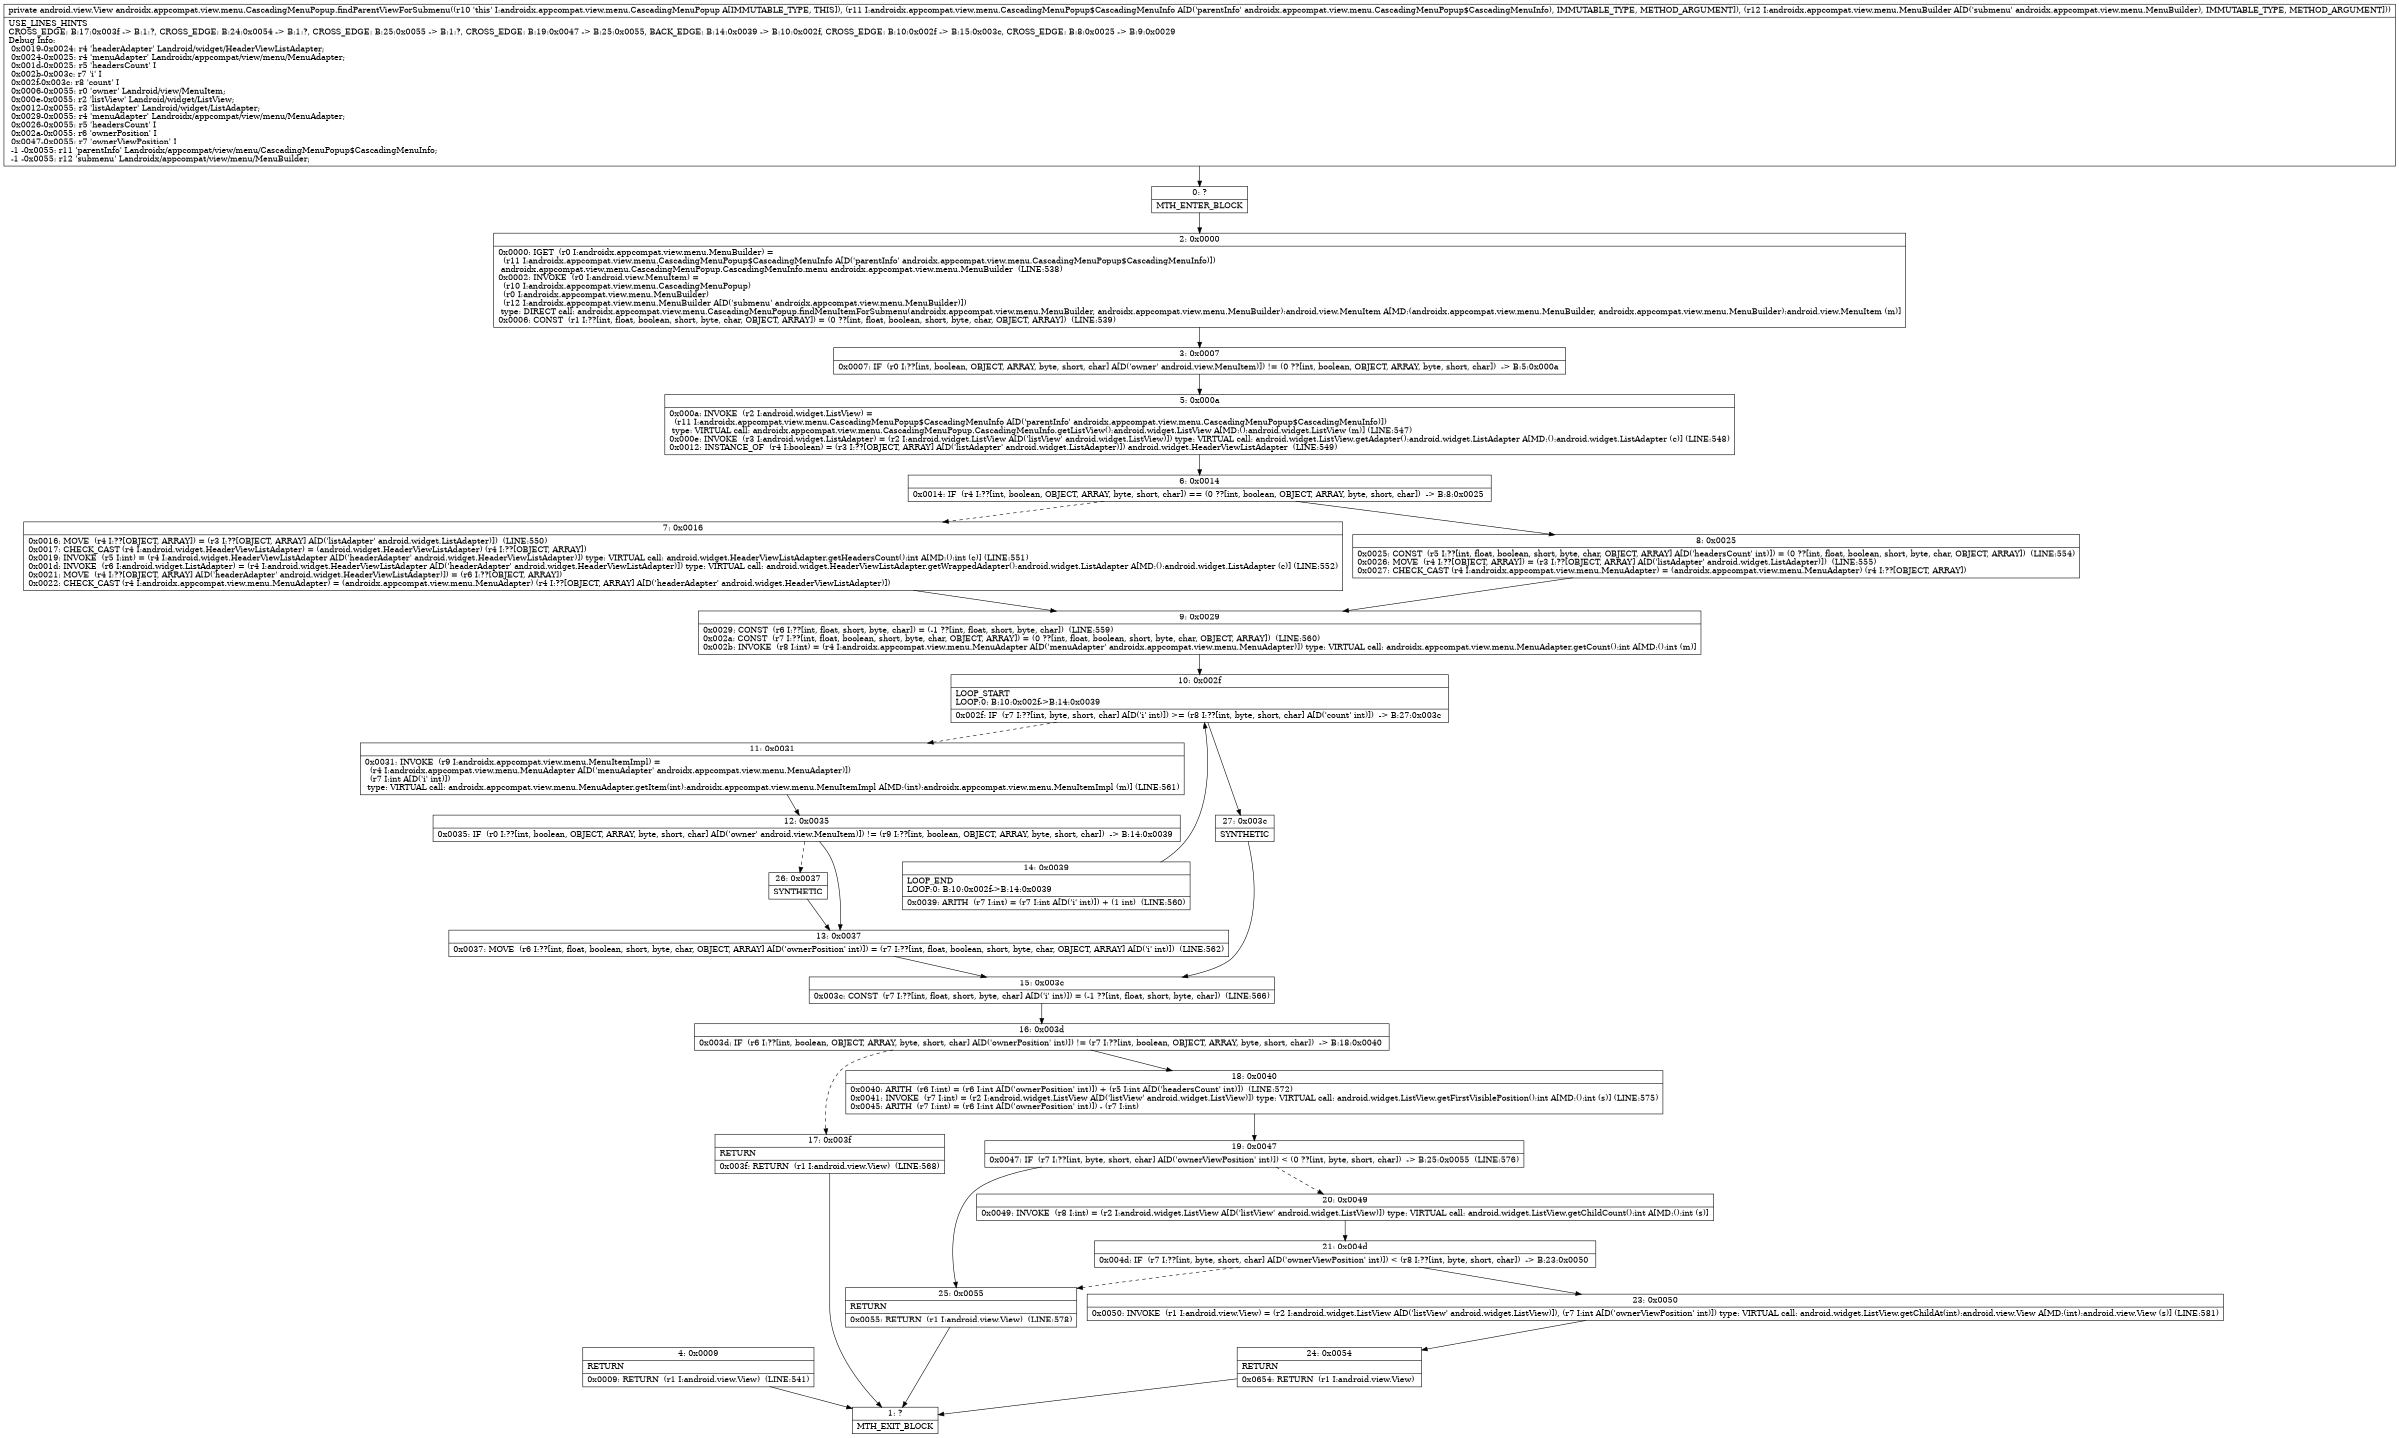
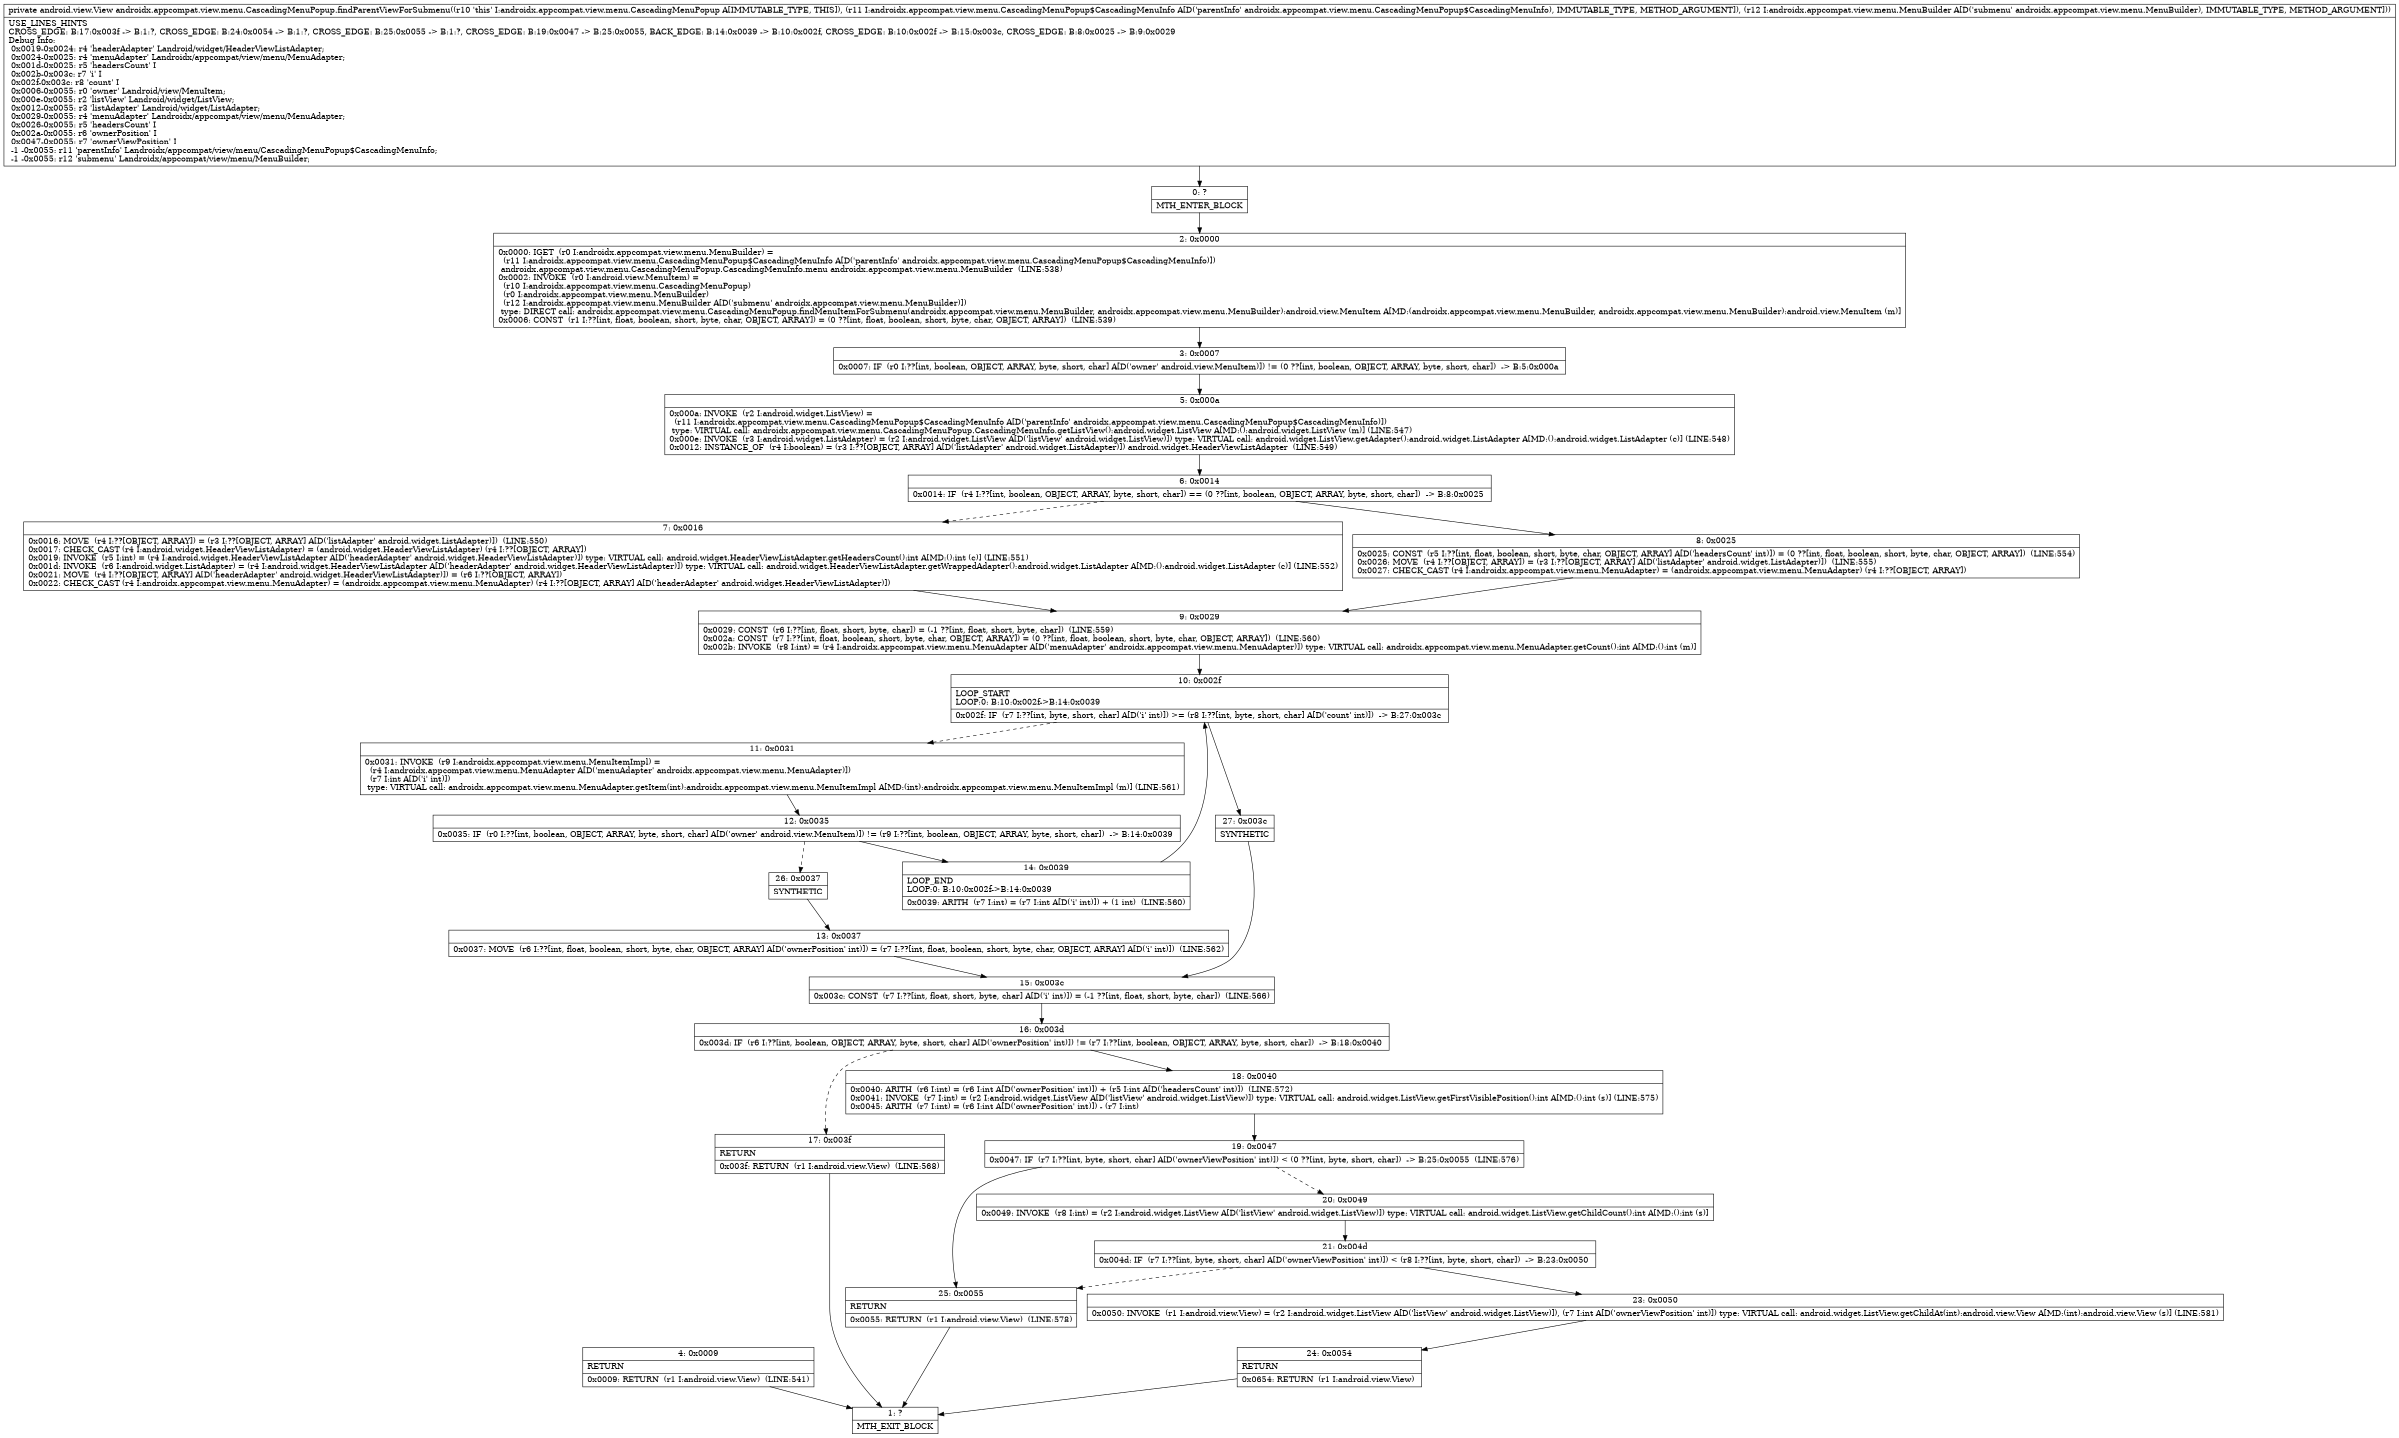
  digraph {
    node [shape=record]
    n1 [label="{0\:\ ?|MTH_ENTER_BLOCK\l}"]
    n2 [label="{2\:\ 0x0000|0x0000: IGET  (r0 I:androidx.appcompat.view.menu.MenuBuilder) = \l  (r11 I:androidx.appcompat.view.menu.CascadingMenuPopup$CascadingMenuInfo A[D('parentInfo' androidx.appcompat.view.menu.CascadingMenuPopup$CascadingMenuInfo)])\l androidx.appcompat.view.menu.CascadingMenuPopup.CascadingMenuInfo.menu androidx.appcompat.view.menu.MenuBuilder  (LINE:538)\l0x0002: INVOKE  (r0 I:android.view.MenuItem) = \l  (r10 I:androidx.appcompat.view.menu.CascadingMenuPopup)\l  (r0 I:androidx.appcompat.view.menu.MenuBuilder)\l  (r12 I:androidx.appcompat.view.menu.MenuBuilder A[D('submenu' androidx.appcompat.view.menu.MenuBuilder)])\l type: DIRECT call: androidx.appcompat.view.menu.CascadingMenuPopup.findMenuItemForSubmenu(androidx.appcompat.view.menu.MenuBuilder, androidx.appcompat.view.menu.MenuBuilder):android.view.MenuItem A[MD:(androidx.appcompat.view.menu.MenuBuilder, androidx.appcompat.view.menu.MenuBuilder):android.view.MenuItem (m)]\l0x0006: CONST  (r1 I:??[int, float, boolean, short, byte, char, OBJECT, ARRAY]) = (0 ??[int, float, boolean, short, byte, char, OBJECT, ARRAY])  (LINE:539)\l}"]
    n3 [label="{3\:\ 0x0007|0x0007: IF  (r0 I:??[int, boolean, OBJECT, ARRAY, byte, short, char] A[D('owner' android.view.MenuItem)]) != (0 ??[int, boolean, OBJECT, ARRAY, byte, short, char])  \-\> B:5:0x000a \l}"]
    n4 [label="{5\:\ 0x000a|0x000a: INVOKE  (r2 I:android.widget.ListView) = \l  (r11 I:androidx.appcompat.view.menu.CascadingMenuPopup$CascadingMenuInfo A[D('parentInfo' androidx.appcompat.view.menu.CascadingMenuPopup$CascadingMenuInfo)])\l type: VIRTUAL call: androidx.appcompat.view.menu.CascadingMenuPopup.CascadingMenuInfo.getListView():android.widget.ListView A[MD:():android.widget.ListView (m)] (LINE:547)\l0x000e: INVOKE  (r3 I:android.widget.ListAdapter) = (r2 I:android.widget.ListView A[D('listView' android.widget.ListView)]) type: VIRTUAL call: android.widget.ListView.getAdapter():android.widget.ListAdapter A[MD:():android.widget.ListAdapter (c)] (LINE:548)\l0x0012: INSTANCE_OF  (r4 I:boolean) = (r3 I:??[OBJECT, ARRAY] A[D('listAdapter' android.widget.ListAdapter)]) android.widget.HeaderViewListAdapter  (LINE:549)\l}"]
    n5 [label="{4\:\ 0x0009|RETURN\l|0x0009: RETURN  (r1 I:android.view.View)  (LINE:541)\l}"]
    n6 [label="{1\:\ ?|MTH_EXIT_BLOCK\l}"]
    n7 [label="{6\:\ 0x0014|0x0014: IF  (r4 I:??[int, boolean, OBJECT, ARRAY, byte, short, char]) == (0 ??[int, boolean, OBJECT, ARRAY, byte, short, char])  \-\> B:8:0x0025 \l}"]
    n8 [label="{7\:\ 0x0016|0x0016: MOVE  (r4 I:??[OBJECT, ARRAY]) = (r3 I:??[OBJECT, ARRAY] A[D('listAdapter' android.widget.ListAdapter)])  (LINE:550)\l0x0017: CHECK_CAST (r4 I:android.widget.HeaderViewListAdapter) = (android.widget.HeaderViewListAdapter) (r4 I:??[OBJECT, ARRAY]) \l0x0019: INVOKE  (r5 I:int) = (r4 I:android.widget.HeaderViewListAdapter A[D('headerAdapter' android.widget.HeaderViewListAdapter)]) type: VIRTUAL call: android.widget.HeaderViewListAdapter.getHeadersCount():int A[MD:():int (c)] (LINE:551)\l0x001d: INVOKE  (r6 I:android.widget.ListAdapter) = (r4 I:android.widget.HeaderViewListAdapter A[D('headerAdapter' android.widget.HeaderViewListAdapter)]) type: VIRTUAL call: android.widget.HeaderViewListAdapter.getWrappedAdapter():android.widget.ListAdapter A[MD:():android.widget.ListAdapter (c)] (LINE:552)\l0x0021: MOVE  (r4 I:??[OBJECT, ARRAY] A[D('headerAdapter' android.widget.HeaderViewListAdapter)]) = (r6 I:??[OBJECT, ARRAY]) \l0x0022: CHECK_CAST (r4 I:androidx.appcompat.view.menu.MenuAdapter) = (androidx.appcompat.view.menu.MenuAdapter) (r4 I:??[OBJECT, ARRAY] A[D('headerAdapter' android.widget.HeaderViewListAdapter)]) \l}"]
    n9 [label="{8\:\ 0x0025|0x0025: CONST  (r5 I:??[int, float, boolean, short, byte, char, OBJECT, ARRAY] A[D('headersCount' int)]) = (0 ??[int, float, boolean, short, byte, char, OBJECT, ARRAY])  (LINE:554)\l0x0026: MOVE  (r4 I:??[OBJECT, ARRAY]) = (r3 I:??[OBJECT, ARRAY] A[D('listAdapter' android.widget.ListAdapter)])  (LINE:555)\l0x0027: CHECK_CAST (r4 I:androidx.appcompat.view.menu.MenuAdapter) = (androidx.appcompat.view.menu.MenuAdapter) (r4 I:??[OBJECT, ARRAY]) \l}"]
    n10 [label="{9\:\ 0x0029|0x0029: CONST  (r6 I:??[int, float, short, byte, char]) = (\-1 ??[int, float, short, byte, char])  (LINE:559)\l0x002a: CONST  (r7 I:??[int, float, boolean, short, byte, char, OBJECT, ARRAY]) = (0 ??[int, float, boolean, short, byte, char, OBJECT, ARRAY])  (LINE:560)\l0x002b: INVOKE  (r8 I:int) = (r4 I:androidx.appcompat.view.menu.MenuAdapter A[D('menuAdapter' androidx.appcompat.view.menu.MenuAdapter)]) type: VIRTUAL call: androidx.appcompat.view.menu.MenuAdapter.getCount():int A[MD:():int (m)]\l}"]
    n11 [label="{10\:\ 0x002f|LOOP_START\lLOOP:0: B:10:0x002f\-\>B:14:0x0039\l|0x002f: IF  (r7 I:??[int, byte, short, char] A[D('i' int)]) \>= (r8 I:??[int, byte, short, char] A[D('count' int)])  \-\> B:27:0x003c \l}"]
    n12 [label="{11\:\ 0x0031|0x0031: INVOKE  (r9 I:androidx.appcompat.view.menu.MenuItemImpl) = \l  (r4 I:androidx.appcompat.view.menu.MenuAdapter A[D('menuAdapter' androidx.appcompat.view.menu.MenuAdapter)])\l  (r7 I:int A[D('i' int)])\l type: VIRTUAL call: androidx.appcompat.view.menu.MenuAdapter.getItem(int):androidx.appcompat.view.menu.MenuItemImpl A[MD:(int):androidx.appcompat.view.menu.MenuItemImpl (m)] (LINE:561)\l}"]
    n13 [label="{27\:\ 0x003c|SYNTHETIC\l}"]
    n14 [label="{12\:\ 0x0035|0x0035: IF  (r0 I:??[int, boolean, OBJECT, ARRAY, byte, short, char] A[D('owner' android.view.MenuItem)]) != (r9 I:??[int, boolean, OBJECT, ARRAY, byte, short, char])  \-\> B:14:0x0039 \l}"]
    n15 [label="{15\:\ 0x003c|0x003c: CONST  (r7 I:??[int, float, short, byte, char] A[D('i' int)]) = (\-1 ??[int, float, short, byte, char])  (LINE:566)\l}"]
    n16 [label="{14\:\ 0x0039|LOOP_END\lLOOP:0: B:10:0x002f\-\>B:14:0x0039\l|0x0039: ARITH  (r7 I:int) = (r7 I:int A[D('i' int)]) + (1 int)  (LINE:560)\l}"]
    n17 [label="{26\:\ 0x0037|SYNTHETIC\l}"]
    n18 [label="{13\:\ 0x0037|0x0037: MOVE  (r6 I:??[int, float, boolean, short, byte, char, OBJECT, ARRAY] A[D('ownerPosition' int)]) = (r7 I:??[int, float, boolean, short, byte, char, OBJECT, ARRAY] A[D('i' int)])  (LINE:562)\l}"]
    n19 [label="{16\:\ 0x003d|0x003d: IF  (r6 I:??[int, boolean, OBJECT, ARRAY, byte, short, char] A[D('ownerPosition' int)]) != (r7 I:??[int, boolean, OBJECT, ARRAY, byte, short, char])  \-\> B:18:0x0040 \l}"]
    n20 [label="{17\:\ 0x003f|RETURN\l|0x003f: RETURN  (r1 I:android.view.View)  (LINE:568)\l}"]
    n21 [label="{18\:\ 0x0040|0x0040: ARITH  (r6 I:int) = (r6 I:int A[D('ownerPosition' int)]) + (r5 I:int A[D('headersCount' int)])  (LINE:572)\l0x0041: INVOKE  (r7 I:int) = (r2 I:android.widget.ListView A[D('listView' android.widget.ListView)]) type: VIRTUAL call: android.widget.ListView.getFirstVisiblePosition():int A[MD:():int (s)] (LINE:575)\l0x0045: ARITH  (r7 I:int) = (r6 I:int A[D('ownerPosition' int)]) \- (r7 I:int) \l}"]
    n22 [label="{19\:\ 0x0047|0x0047: IF  (r7 I:??[int, byte, short, char] A[D('ownerViewPosition' int)]) \< (0 ??[int, byte, short, char])  \-\> B:25:0x0055  (LINE:576)\l}"]
    n23 [label="{20\:\ 0x0049|0x0049: INVOKE  (r8 I:int) = (r2 I:android.widget.ListView A[D('listView' android.widget.ListView)]) type: VIRTUAL call: android.widget.ListView.getChildCount():int A[MD:():int (s)]\l}"]
    n24 [label="{25\:\ 0x0055|RETURN\l|0x0055: RETURN  (r1 I:android.view.View)  (LINE:578)\l}"]
    n25 [label="{21\:\ 0x004d|0x004d: IF  (r7 I:??[int, byte, short, char] A[D('ownerViewPosition' int)]) \< (r8 I:??[int, byte, short, char])  \-\> B:23:0x0050 \l}"]
    n26 [label="{23\:\ 0x0050|0x0050: INVOKE  (r1 I:android.view.View) = (r2 I:android.widget.ListView A[D('listView' android.widget.ListView)]), (r7 I:int A[D('ownerViewPosition' int)]) type: VIRTUAL call: android.widget.ListView.getChildAt(int):android.view.View A[MD:(int):android.view.View (s)] (LINE:581)\l}"]
    n27 [label="{24\:\ 0x0054|RETURN\l|0x0654: RETURN  (r1 I:android.view.View) \l}"]
    n28 [label="{private android.view.View androidx.appcompat.view.menu.CascadingMenuPopup.findParentViewForSubmenu((r10 'this' I:androidx.appcompat.view.menu.CascadingMenuPopup A[IMMUTABLE_TYPE, THIS]), (r11 I:androidx.appcompat.view.menu.CascadingMenuPopup$CascadingMenuInfo A[D('parentInfo' androidx.appcompat.view.menu.CascadingMenuPopup$CascadingMenuInfo), IMMUTABLE_TYPE, METHOD_ARGUMENT]), (r12 I:androidx.appcompat.view.menu.MenuBuilder A[D('submenu' androidx.appcompat.view.menu.MenuBuilder), IMMUTABLE_TYPE, METHOD_ARGUMENT]))  | USE_LINES_HINTS\lCROSS_EDGE: B:17:0x003f \-\> B:1:?, CROSS_EDGE: B:24:0x0054 \-\> B:1:?, CROSS_EDGE: B:25:0x0055 \-\> B:1:?, CROSS_EDGE: B:19:0x0047 \-\> B:25:0x0055, BACK_EDGE: B:14:0x0039 \-\> B:10:0x002f, CROSS_EDGE: B:10:0x002f \-\> B:15:0x003c, CROSS_EDGE: B:8:0x0025 \-\> B:9:0x0029\lDebug Info:\l  0x0019\-0x0024: r4 'headerAdapter' Landroid\/widget\/HeaderViewListAdapter;\l  0x0024\-0x0025: r4 'menuAdapter' Landroidx\/appcompat\/view\/menu\/MenuAdapter;\l  0x001d\-0x0025: r5 'headersCount' I\l  0x002b\-0x003c: r7 'i' I\l  0x002f\-0x003c: r8 'count' I\l  0x0006\-0x0055: r0 'owner' Landroid\/view\/MenuItem;\l  0x000e\-0x0055: r2 'listView' Landroid\/widget\/ListView;\l  0x0012\-0x0055: r3 'listAdapter' Landroid\/widget\/ListAdapter;\l  0x0029\-0x0055: r4 'menuAdapter' Landroidx\/appcompat\/view\/menu\/MenuAdapter;\l  0x0026\-0x0055: r5 'headersCount' I\l  0x002a\-0x0055: r6 'ownerPosition' I\l  0x0047\-0x0055: r7 'ownerViewPosition' I\l  \-1 \-0x0055: r11 'parentInfo' Landroidx\/appcompat\/view\/menu\/CascadingMenuPopup$CascadingMenuInfo;\l  \-1 \-0x0055: r12 'submenu' Landroidx\/appcompat\/view\/menu\/MenuBuilder;\l}"]
    n1 -> n2
    n2 -> n3
    n3 -> n4
    n4 -> n7
    n5 -> n6
    n7 -> n8 [style=dashed]
    n7 -> n9
    n8 -> n10
    n9 -> n10
    n10 -> n11
    n11 -> n12 [style=dashed]
    n11 -> n13
    n12 -> n14
    n13 -> n15
-   n14 -> n18
+   n14 -> n16
    n14 -> n17 [style=dashed]
    n15 -> n19
    n16 -> n11
    n17 -> n18
    n18 -> n15
    n19 -> n20 [style=dashed]
    n19 -> n21
    n20 -> n6
    n21 -> n22
    n22 -> n23 [style=dashed]
    n22 -> n24
    n23 -> n25
    n24 -> n6
    n25 -> n24 [style=dashed]
    n25 -> n26
    n26 -> n27
    n27 -> n6
    n28 -> n1
  }
